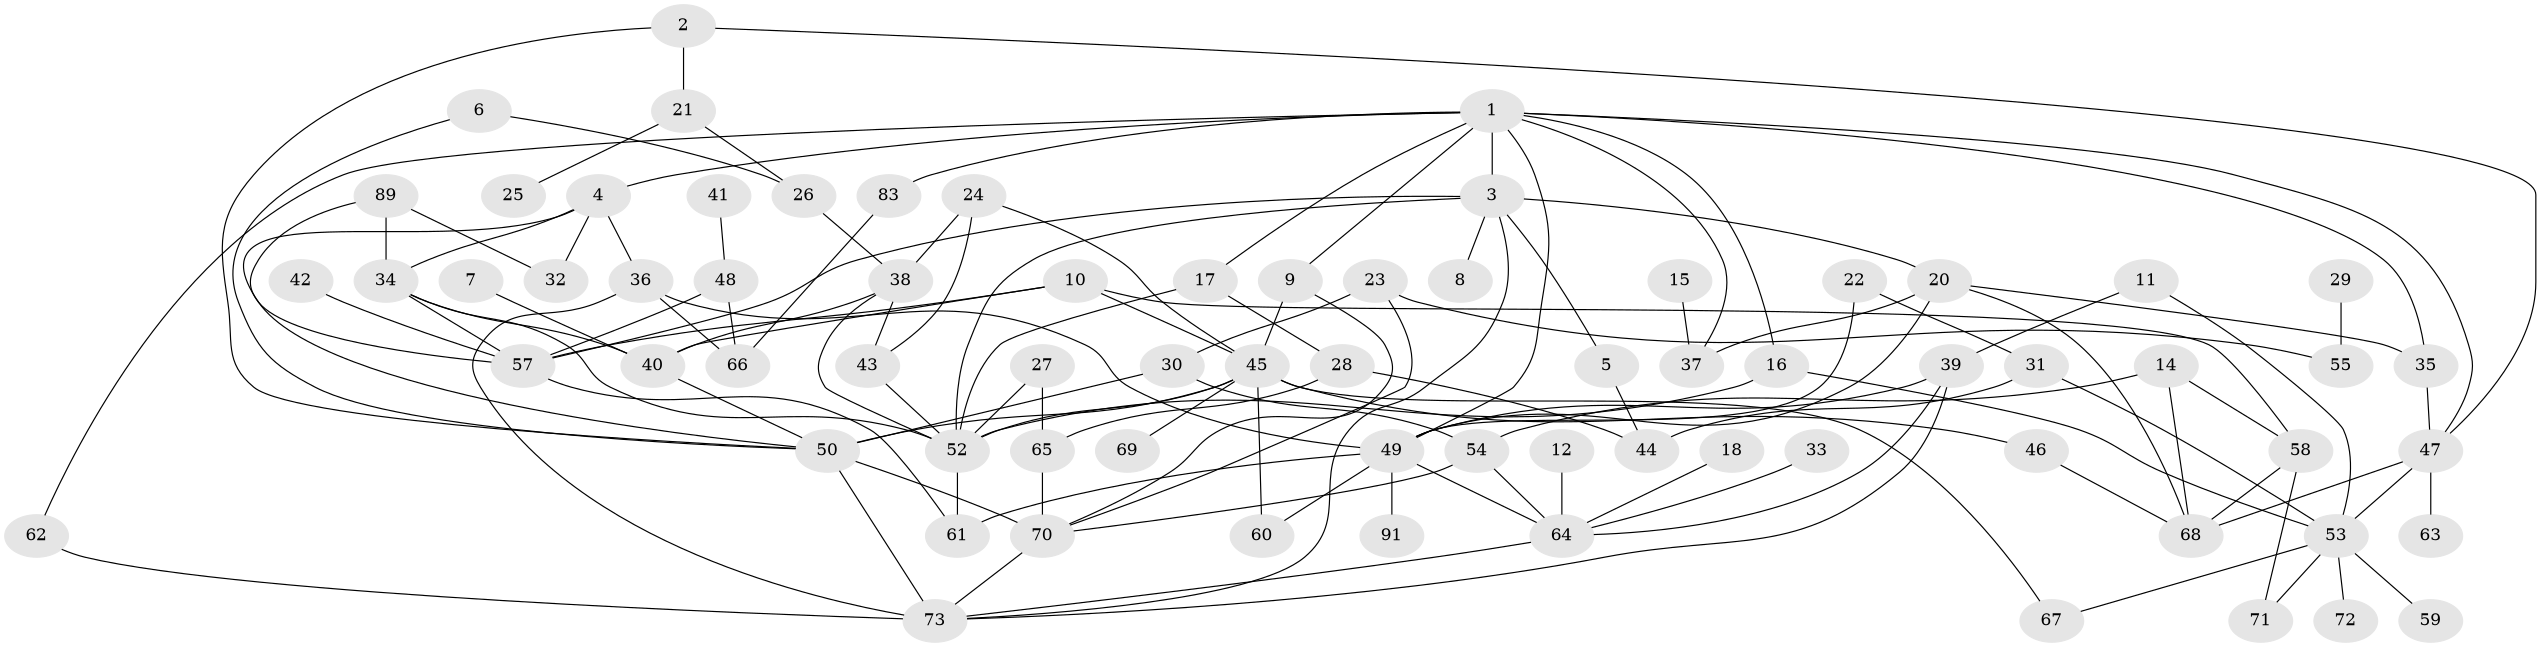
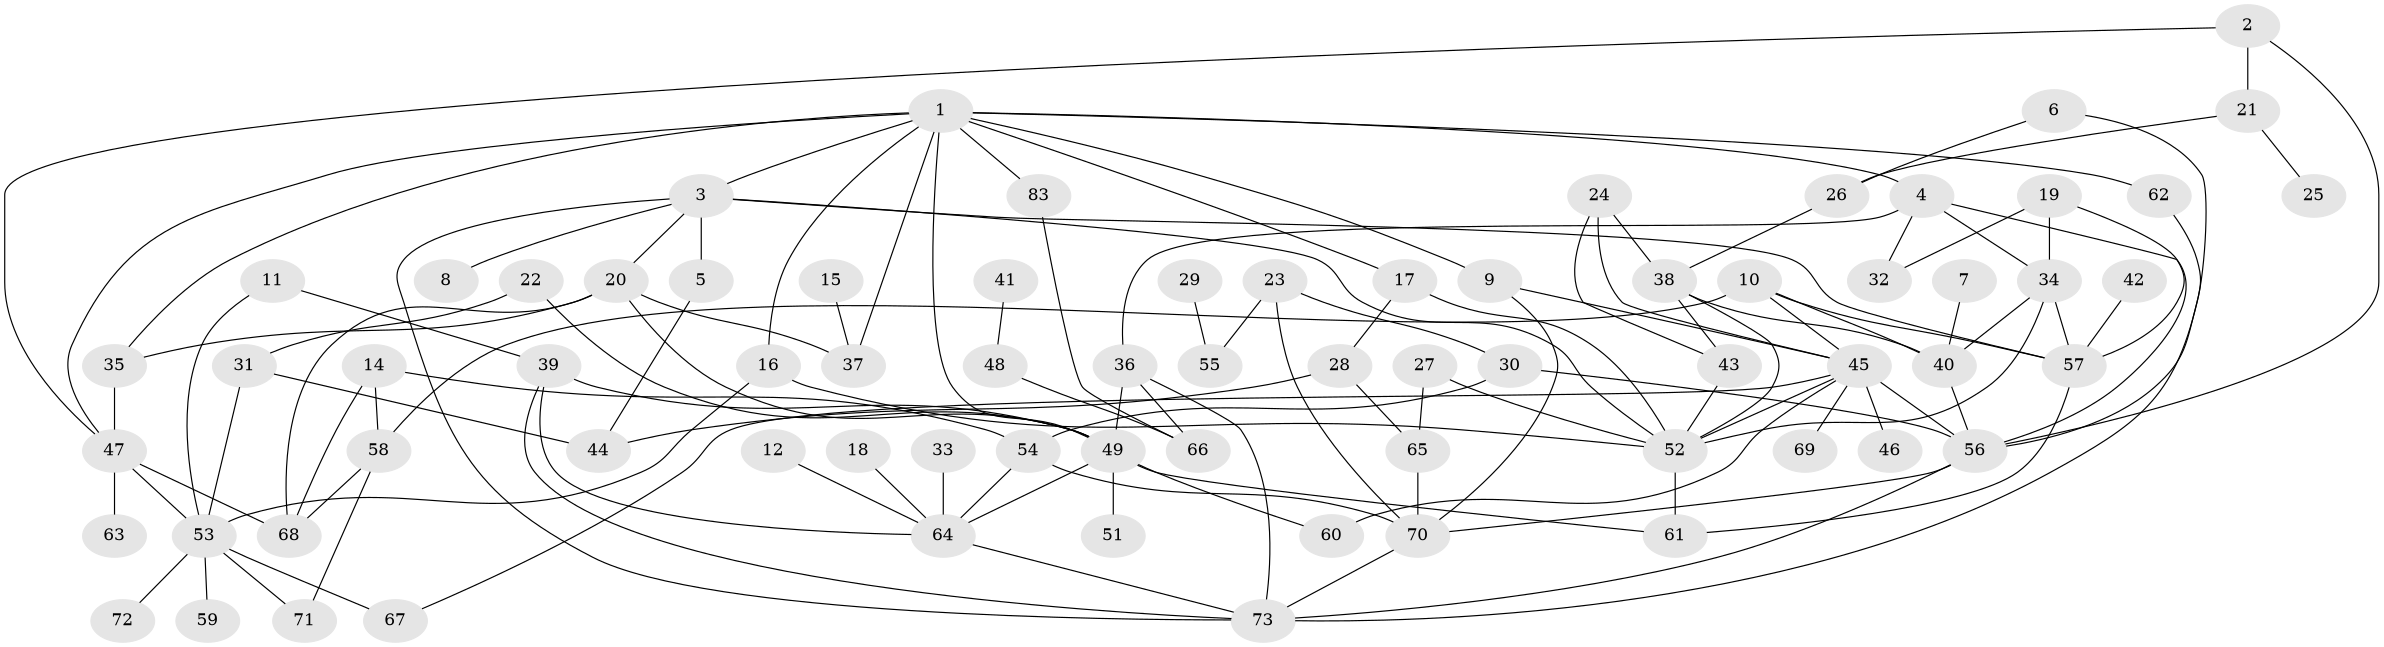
  graph {
    node [color=gray90 style=filled]
    edge [weight=1.0]
    1
    3
    4
    9
    n5 [label=83]
    16
    17
    35
    37
    47
    49
    62
    5
    8
    20
    52
    57
    73
-   56 [label=50]
+   56
    32
    34
    36
    45
    70
    66
    53
    28
    68
    63
    64
    60
-   51 [label=91]
+   51
    61
    2
    21
    25
    26
    44
    40
    6
    38
    43
    7
    46
    67
    69
    10
    58
    71
    11
    39
    59
    72
    12
    14
    54
    15
    65
    18
-   19 [label=89]
+   19
    22
    31
    23
    30
    55
    24
    27
    29
    33
    41
    48
    42
    1 -- 3
    1 -- 4
    1 -- 9
    1 -- n5
    1 -- 16
    1 -- 17
    1 -- 35
    1 -- 37
    1 -- 47
    1 -- 49
    1 -- 62
    3 -- 5
    3 -- 8
    3 -- 20
    3 -- 52
    3 -- 57
    3 -- 73
    4 -- 56
    4 -- 32
    4 -- 34
    4 -- 36
    9 -- 45
    9 -- 70
    n5 -- 66
    16 -- 52
    16 -- 53
    17 -- 52
    17 -- 28
    35 -- 47
    47 -- 53
    47 -- 68
    47 -- 63
    49 -- 64
    49 -- 60
    49 -- 51
    49 -- 61
    62 -- 73
    5 -- 44
    20 -- 35
    20 -- 37
    20 -- 49
    20 -- 68
    52 -- 61
    57 -- 61
    56 -- 73
    56 -- 70 [weight=2.0]
    34 -- 52
    34 -- 57
    34 -- 40
    36 -- 49
    36 -- 73 [weight=2.0]
    36 -- 66
    45 -- 52
    45 -- 56
    45 -- 60
    45 -- 46
    45 -- 67
    45 -- 69
    70 -- 73
    53 -- 67
    53 -- 71
    53 -- 59
    53 -- 72
    28 -- 44
    28 -- 65
    64 -- 73
    2 -- 47
    2 -- 56
    2 -- 21
    21 -- 25
    21 -- 26
    26 -- 38
    40 -- 56
    6 -- 56
    6 -- 26
    38 -- 52
    38 -- 40
    38 -- 43
    43 -- 52
    7 -- 40
-   46 -- 68
    10 -- 57
    10 -- 45
    10 -- 40
    10 -- 58
    58 -- 68
    58 -- 71
    11 -- 53
    11 -- 39
    39 -- 49
    39 -- 73
    39 -- 64
    12 -- 64
    14 -- 68
    14 -- 58
    14 -- 54
    54 -- 70
    54 -- 64
    15 -- 37
    65 -- 70
    18 -- 64
    19 -- 57
    19 -- 32
    19 -- 34
    22 -- 49
    22 -- 31
    31 -- 53
    31 -- 44
    23 -- 70
    23 -- 30
    23 -- 55
    30 -- 56
    30 -- 54
    24 -- 45
    24 -- 38
    24 -- 43
    27 -- 52
    27 -- 65
    29 -- 55
    33 -- 64
    41 -- 48 [weight=2.0]
-   48 -- 57 [weight=2.0]
    48 -- 66
    42 -- 57
  }
